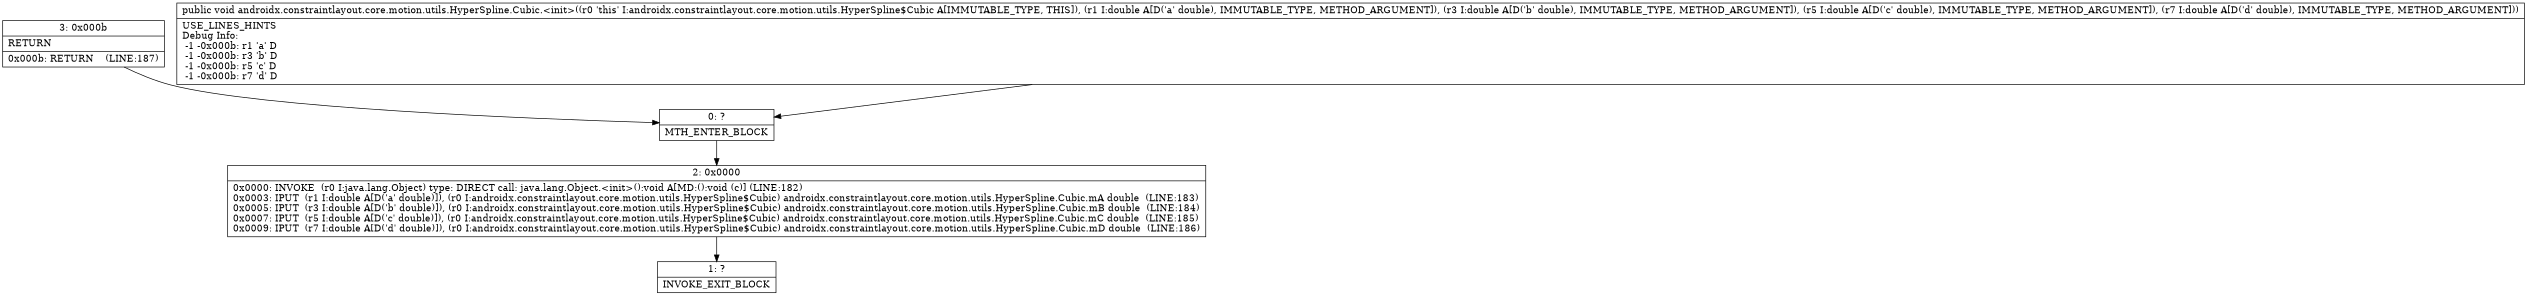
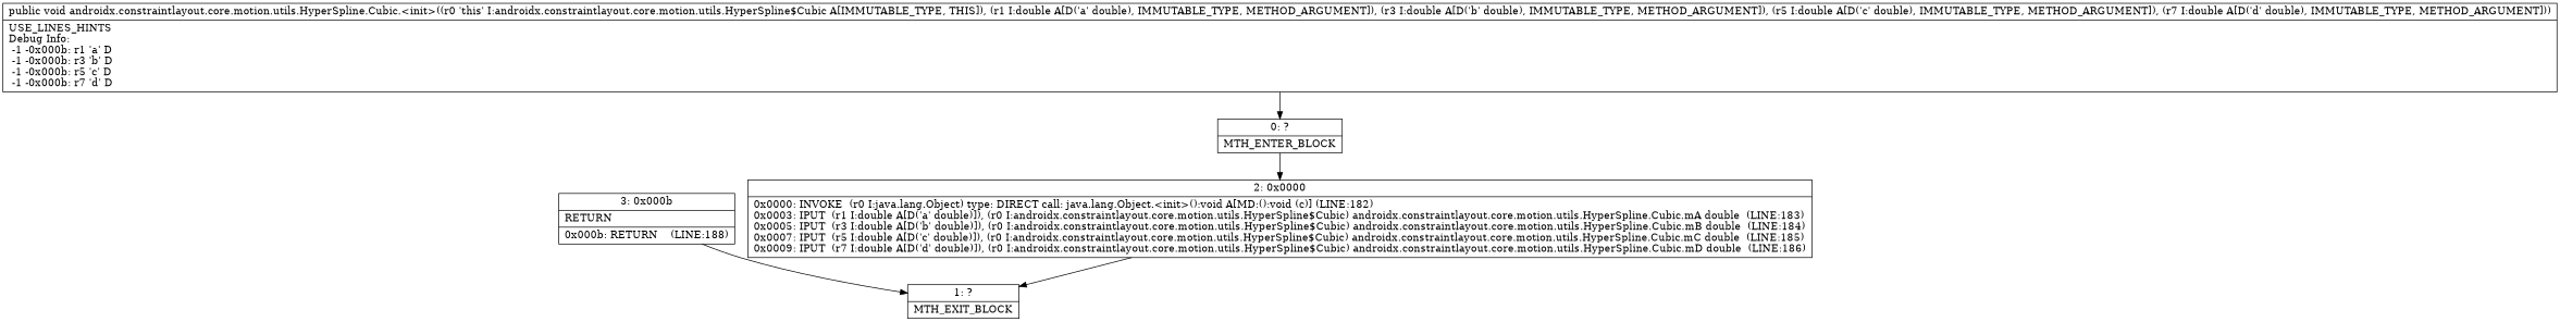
  digraph {
    node [shape=record]
    n1 [label="{0\:\ ?|MTH_ENTER_BLOCK\l}"]
    n2 [label="{2\:\ 0x0000|0x0000: INVOKE  (r0 I:java.lang.Object) type: DIRECT call: java.lang.Object.\<init\>():void A[MD:():void (c)] (LINE:182)\l0x0003: IPUT  (r1 I:double A[D('a' double)]), (r0 I:androidx.constraintlayout.core.motion.utils.HyperSpline$Cubic) androidx.constraintlayout.core.motion.utils.HyperSpline.Cubic.mA double  (LINE:183)\l0x0005: IPUT  (r3 I:double A[D('b' double)]), (r0 I:androidx.constraintlayout.core.motion.utils.HyperSpline$Cubic) androidx.constraintlayout.core.motion.utils.HyperSpline.Cubic.mB double  (LINE:184)\l0x0007: IPUT  (r5 I:double A[D('c' double)]), (r0 I:androidx.constraintlayout.core.motion.utils.HyperSpline$Cubic) androidx.constraintlayout.core.motion.utils.HyperSpline.Cubic.mC double  (LINE:185)\l0x0009: IPUT  (r7 I:double A[D('d' double)]), (r0 I:androidx.constraintlayout.core.motion.utils.HyperSpline$Cubic) androidx.constraintlayout.core.motion.utils.HyperSpline.Cubic.mD double  (LINE:186)\l}"]
-   n3 [label="{1\:\ ?|INVOKE_EXIT_BLOCK\l}"]
-   n4 [label="{3\:\ 0x000b|RETURN\l|0x000b: RETURN    (LINE:187)\l}"]
+   n3 [label="{1\:\ ?|MTH_EXIT_BLOCK\l}"]
+   n4 [label="{3\:\ 0x000b|RETURN\l|0x000b: RETURN    (LINE:188)\l}"]
    n5 [label="{public void androidx.constraintlayout.core.motion.utils.HyperSpline.Cubic.\<init\>((r0 'this' I:androidx.constraintlayout.core.motion.utils.HyperSpline$Cubic A[IMMUTABLE_TYPE, THIS]), (r1 I:double A[D('a' double), IMMUTABLE_TYPE, METHOD_ARGUMENT]), (r3 I:double A[D('b' double), IMMUTABLE_TYPE, METHOD_ARGUMENT]), (r5 I:double A[D('c' double), IMMUTABLE_TYPE, METHOD_ARGUMENT]), (r7 I:double A[D('d' double), IMMUTABLE_TYPE, METHOD_ARGUMENT]))  | USE_LINES_HINTS\lDebug Info:\l  \-1 \-0x000b: r1 'a' D\l  \-1 \-0x000b: r3 'b' D\l  \-1 \-0x000b: r5 'c' D\l  \-1 \-0x000b: r7 'd' D\l}"]
    n1 -> n2
    n2 -> n3
-   n4 -> n1
+   n4 -> n3
    n5 -> n1
  }
